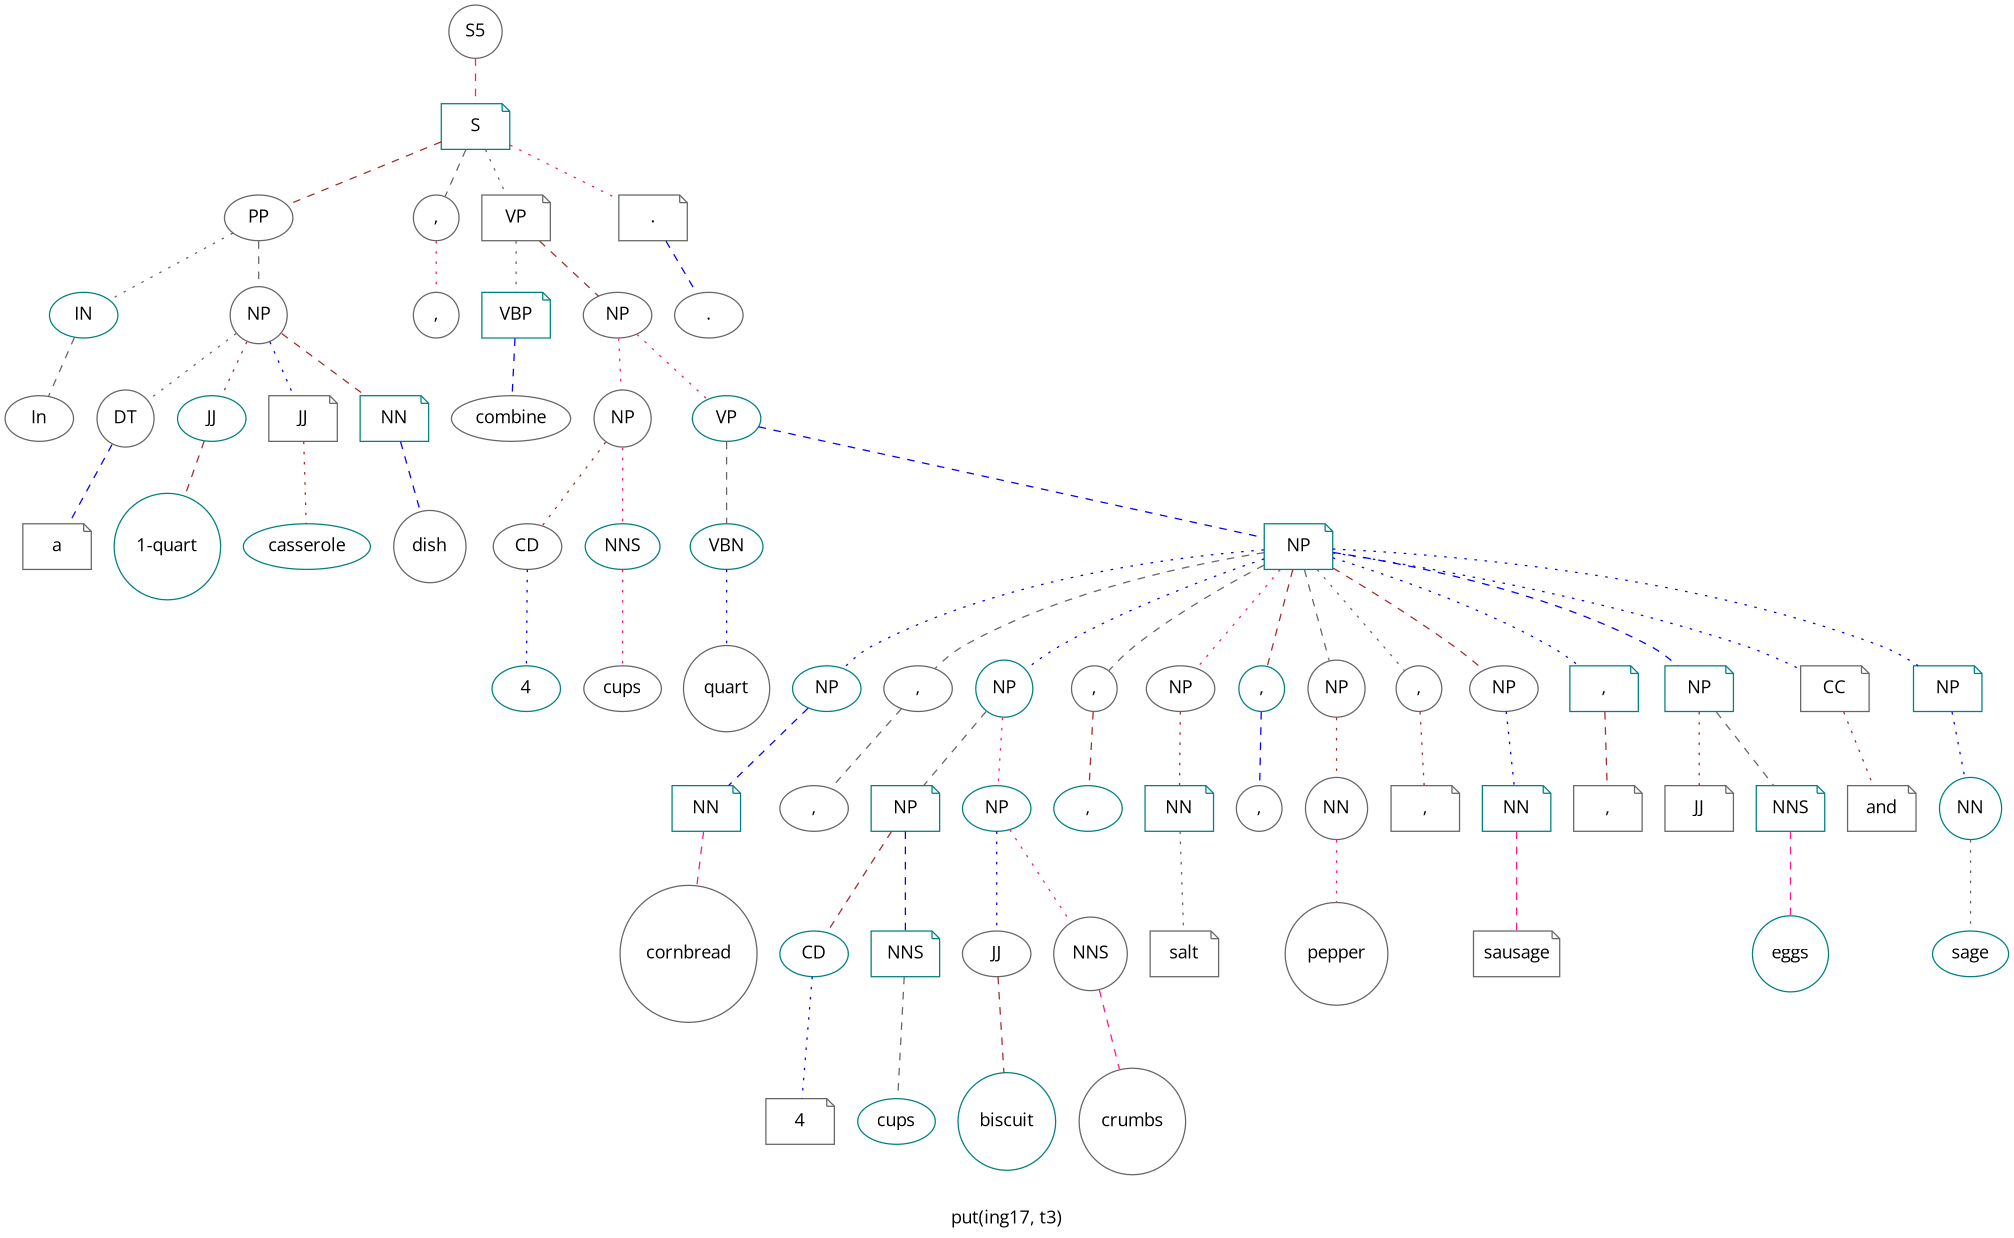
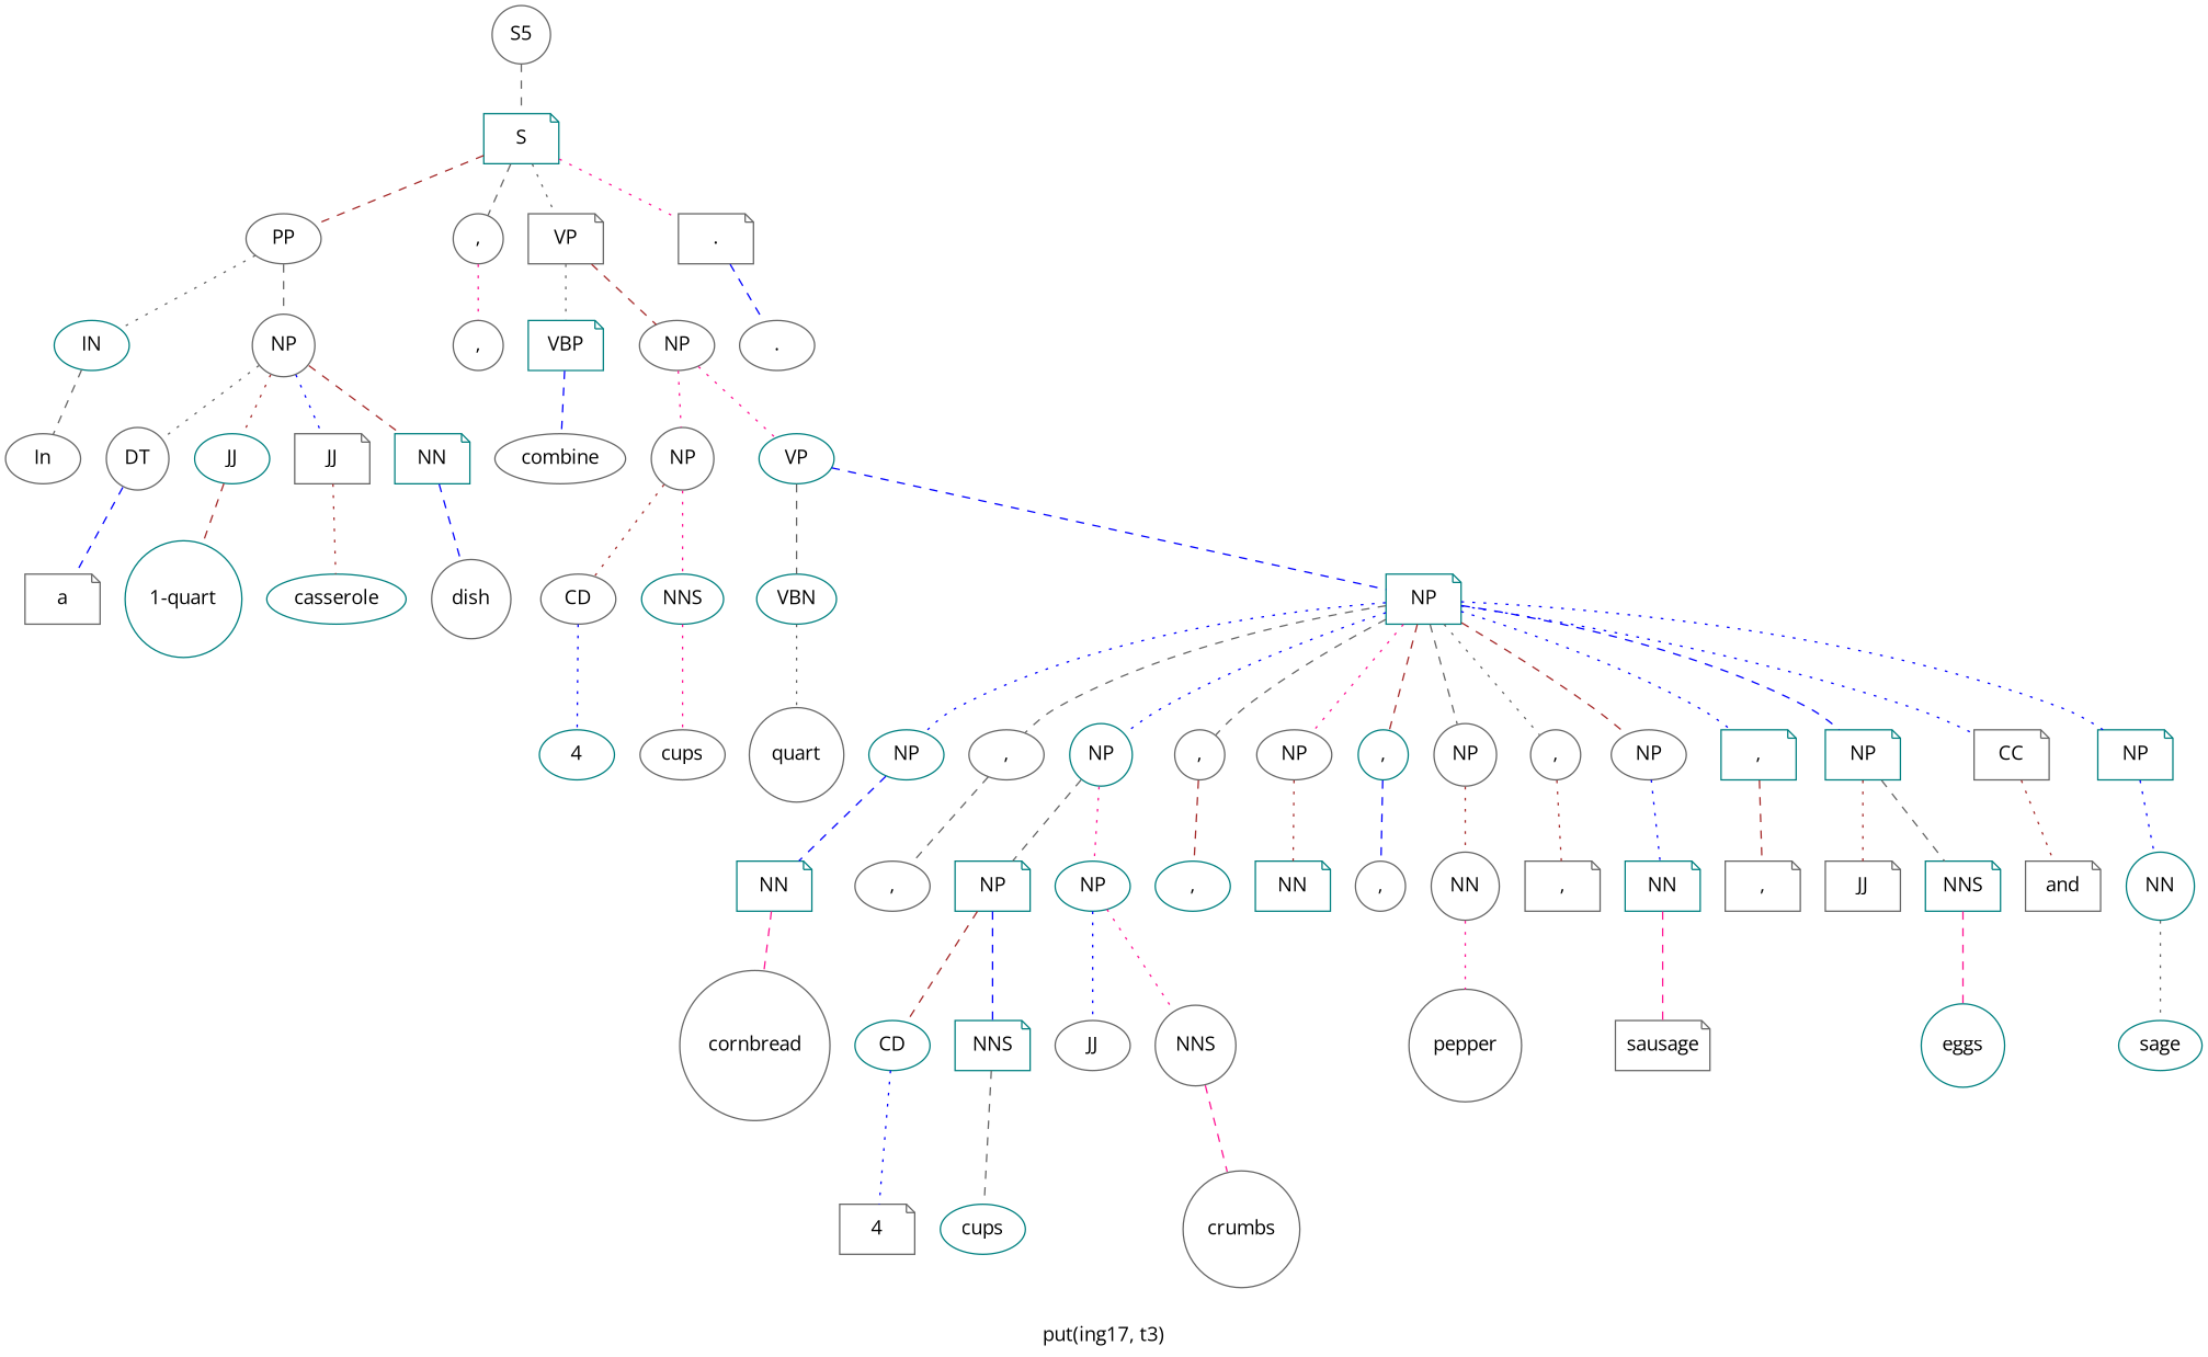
  graph {
    fontname="Open Sans"
    label="put(ing17, t3)"
    node [color=gray40 fontname="Open Sans" shape=note]
    edge [color=gray40 fontname="Open Sans" style=dotted]
    n1 [label=S5 shape=circle]
    n2 [color=teal label=S]
    n3 [label=PP shape=ellipse]
    n4 [label="," shape=circle]
    n5 [label=VP]
    n6 [label="."]
    n7 [color=teal label=IN shape=ellipse]
    n8 [label=NP shape=circle]
    n9 [label="," shape=circle]
    n10 [color=teal label=VBP]
    n11 [label=NP shape=ellipse]
    n12 [label="." shape=ellipse]
    n13 [label=In shape=ellipse]
    n14 [label=DT shape=circle]
    n15 [color=teal label=JJ shape=ellipse]
    n16 [label=JJ]
    n17 [color=teal label=NN]
    n18 [label=a]
    n19 [color=teal label="1-quart" shape=circle]
    n20 [color=teal label=casserole shape=ellipse]
    n21 [label=dish shape=circle]
    n22 [label=combine shape=ellipse]
    n23 [label=NP shape=circle]
    n24 [color=teal label=VP shape=ellipse]
    n25 [label=CD shape=ellipse]
    n26 [color=teal label=NNS shape=ellipse]
    n27 [color=teal label=VBN shape=ellipse]
    n28 [color=teal label=NP]
    n29 [color=teal label=4 shape=ellipse]
    n30 [label=cups shape=ellipse]
    n31 [label=quart shape=circle]
    n32 [color=teal label=NP shape=ellipse]
    n33 [label="," shape=ellipse]
    n34 [color=teal label=NP shape=circle]
    n35 [label="," shape=circle]
    n36 [label=NP shape=ellipse]
    n37 [color=teal label="," shape=circle]
    n38 [label=NP shape=circle]
    n39 [label="," shape=circle]
    n40 [label=NP shape=ellipse]
    n41 [color=teal label=","]
    n42 [color=teal label=NP]
    n43 [label=CC]
    n44 [color=teal label=NP]
    n45 [color=teal label=NN]
    n46 [label="," shape=ellipse]
    n47 [color=teal label=NP]
    n48 [color=teal label=NP shape=ellipse]
    n49 [color=teal label="," shape=ellipse]
    n50 [color=teal label=NN]
    n51 [label="," shape=circle]
    n52 [label=NN shape=circle]
    n53 [label=","]
    n54 [color=teal label=NN]
    n55 [label=","]
    n56 [label=JJ]
    n57 [color=teal label=NNS]
    n58 [label=and]
    n59 [color=teal label=NN shape=circle]
    n60 [label=cornbread shape=circle]
    n61 [color=teal label=CD shape=ellipse]
    n62 [color=teal label=NNS]
    n63 [label=JJ shape=ellipse]
    n64 [label=NNS shape=circle]
    n65 [label=4]
    n66 [color=teal label=cups shape=ellipse]
-   n67 [color=teal label=biscuit shape=circle]
    n68 [label=crumbs shape=circle]
-   n69 [label=salt]
    n70 [label=pepper shape=circle]
    n71 [label=sausage]
    n72 [color=teal label=eggs shape=circle]
    n73 [color=teal label=sage shape=ellipse]
-   n1 -- n2 [color=deeppink style=dashed]
+   n1 -- n2 [style=dashed]
    n2 -- n3 [color=brown style=dashed]
    n2 -- n4 [style=dashed]
    n2 -- n5
    n2 -- n6 [color=deeppink]
    n3 -- n7
    n3 -- n8 [style=dashed]
    n4 -- n9 [color=deeppink]
    n5 -- n10
    n5 -- n11 [color=brown style=dashed]
    n6 -- n12 [color=blue style=dashed]
    n7 -- n13 [style=dashed]
    n8 -- n14
    n8 -- n15 [color=brown]
    n8 -- n16 [color=blue]
    n8 -- n17 [color=brown style=dashed]
    n10 -- n22 [color=blue style=dashed]
    n11 -- n23 [color=deeppink]
    n11 -- n24 [color=deeppink]
    n14 -- n18 [color=blue style=dashed]
    n15 -- n19 [color=brown style=dashed]
    n16 -- n20 [color=brown]
    n17 -- n21 [color=blue style=dashed]
    n23 -- n25 [color=brown]
    n23 -- n26 [color=deeppink]
    n24 -- n27 [style=dashed]
    n24 -- n28 [color=blue style=dashed]
    n25 -- n29 [color=blue]
    n26 -- n30 [color=deeppink]
-   n27 -- n31 [color=blue]
+   n27 -- n31
    n28 -- n32 [color=blue]
    n28 -- n33 [style=dashed]
    n28 -- n34 [color=blue]
    n28 -- n35 [style=dashed]
    n28 -- n36 [color=deeppink]
    n28 -- n37 [color=brown style=dashed]
    n28 -- n38 [style=dashed]
    n28 -- n39
    n28 -- n40 [color=brown style=dashed]
    n28 -- n41 [color=blue]
    n28 -- n42 [color=blue style=dashed]
    n28 -- n43 [color=blue]
    n28 -- n44 [color=blue]
    n32 -- n45 [color=blue style=dashed]
    n33 -- n46 [style=dashed]
    n34 -- n47 [style=dashed]
    n34 -- n48 [color=deeppink]
    n35 -- n49 [color=brown style=dashed]
    n36 -- n50 [color=brown]
    n37 -- n51 [color=blue style=dashed]
    n38 -- n52 [color=brown]
    n39 -- n53 [color=brown]
    n40 -- n54 [color=blue]
    n41 -- n55 [color=brown style=dashed]
    n42 -- n56 [color=brown]
    n42 -- n57 [style=dashed]
    n43 -- n58 [color=brown]
    n44 -- n59 [color=blue]
    n45 -- n60 [color=deeppink style=dashed]
    n47 -- n61 [color=brown style=dashed]
    n47 -- n62 [color=blue style=dashed]
    n48 -- n63 [color=blue]
    n48 -- n64 [color=deeppink]
-   n50 -- n69
    n52 -- n70 [color=deeppink]
    n54 -- n71 [color=deeppink style=dashed]
    n57 -- n72 [color=deeppink style=dashed]
    n59 -- n73
    n61 -- n65 [color=blue]
    n62 -- n66 [style=dashed]
-   n63 -- n67 [color=brown style=dashed]
    n64 -- n68 [color=deeppink style=dashed]
  }
